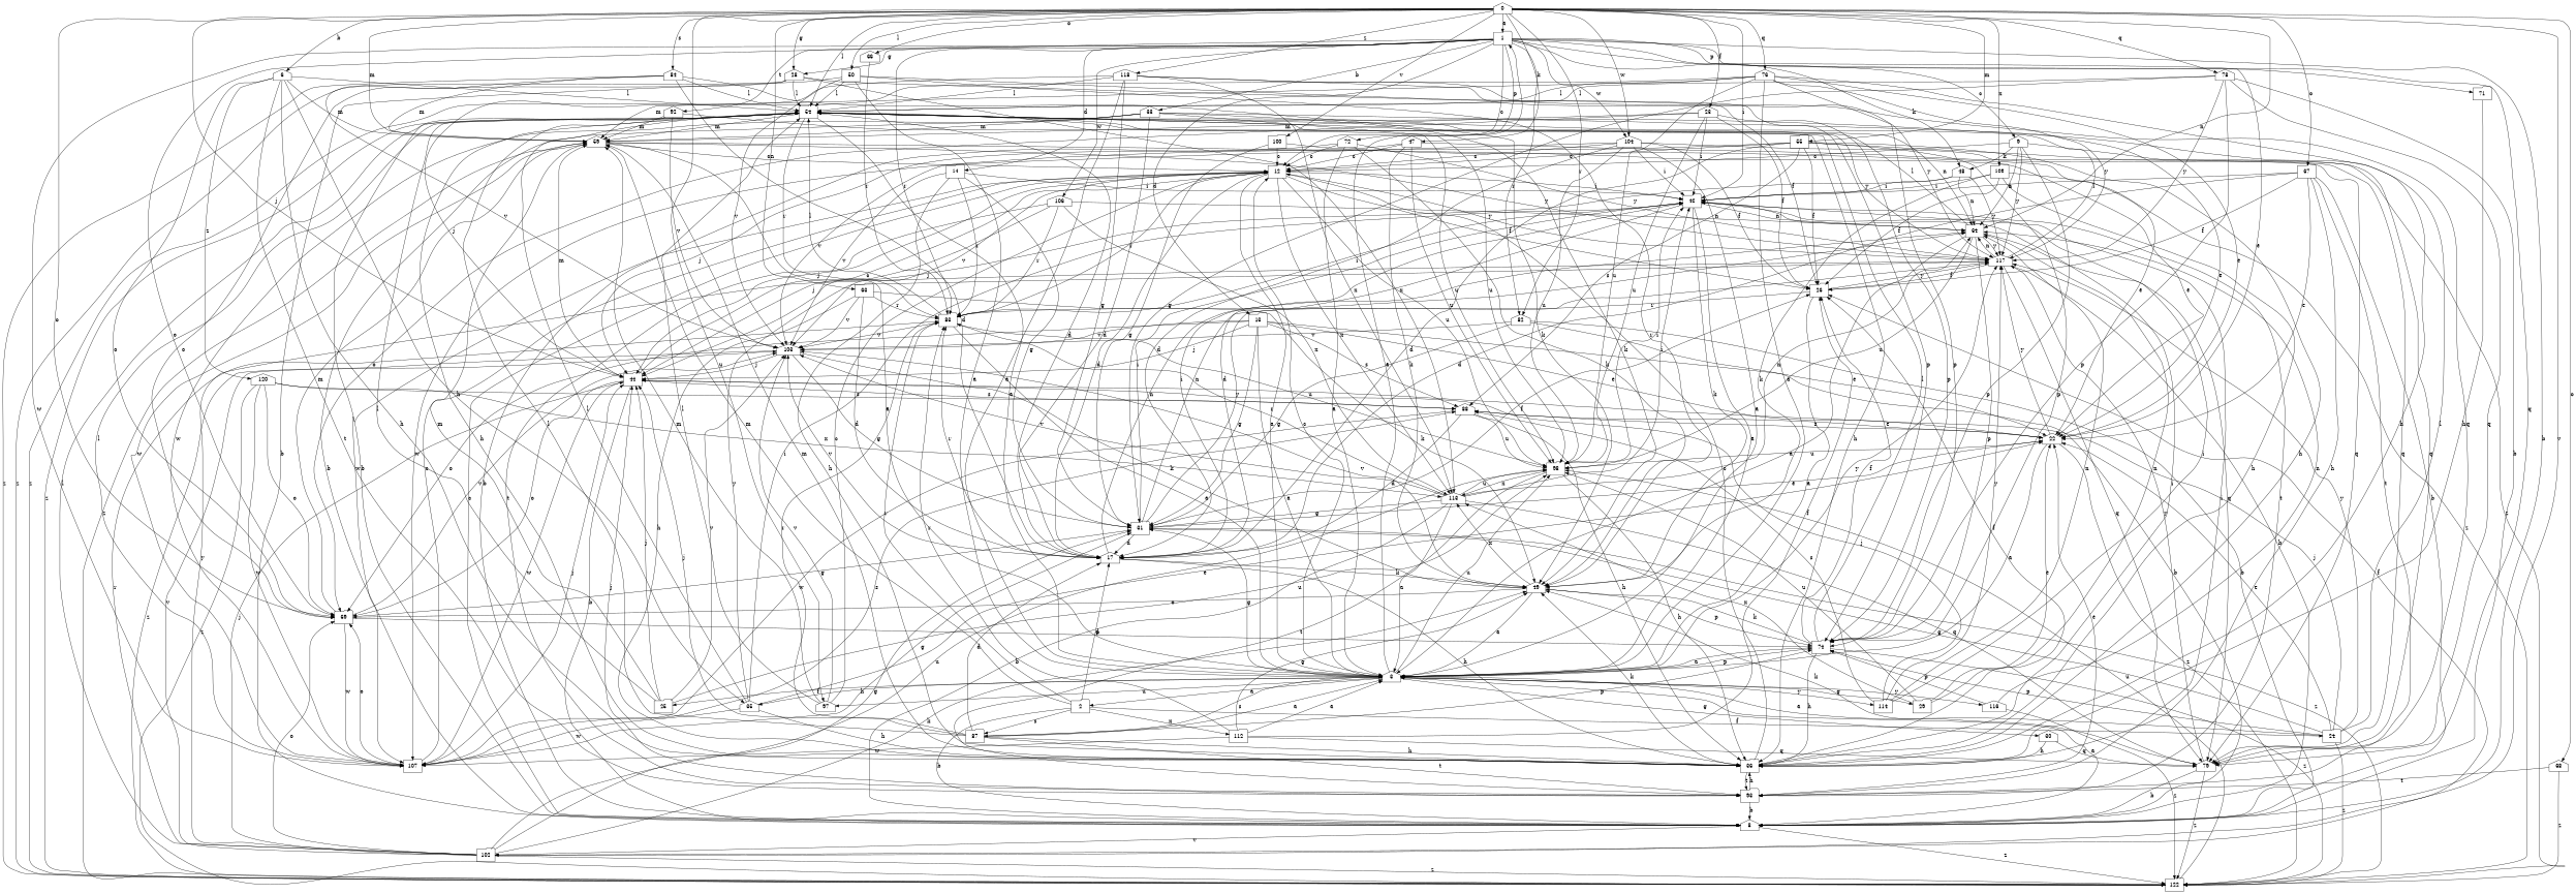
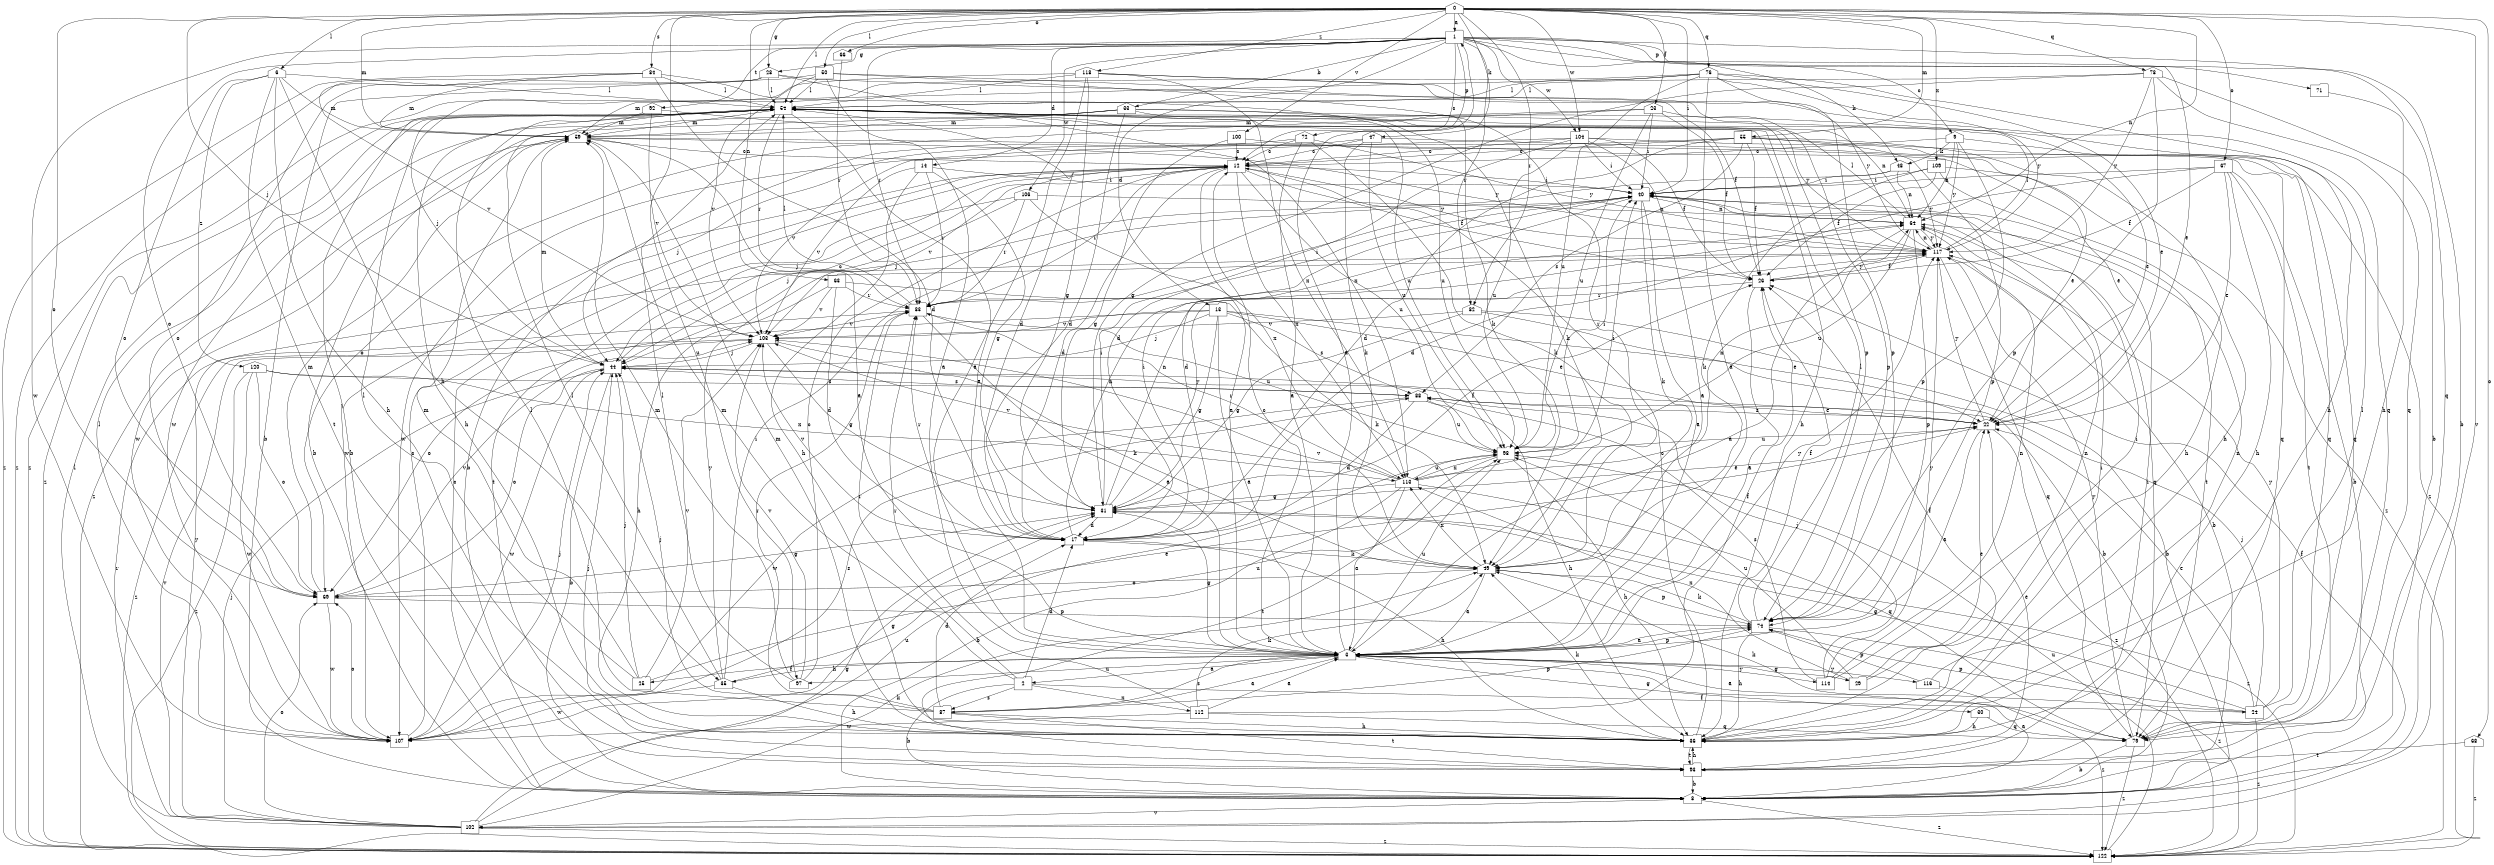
  strict digraph {
    node [shape=folder]
    1
    0 [shape=house]
    6 [shape=house]
    23 [shape=house]
    28 [shape=house]
    40
    44
    47 [shape=house]
    50
    54
    55
    59 [shape=house]
    63
    64
    66 [shape=house]
    67
    68 [shape=house]
    69
    76 [shape=house]
    78 [shape=house]
    82 [shape=house]
    84 [shape=house]
    97 [shape=house]
    100
    102
-   104 [shape=house]
+   104
    109
    118 [shape=house]
    8 [shape=house]
    9 [shape=house]
    12
    13
    14
    22 [shape=house]
    33 [shape=house]
    48 [shape=house]
    71
    72 [shape=house]
    79 [shape=house]
    83
    92 [shape=house]
    106 [shape=house]
    107
    35 [shape=house]
    36
    93
    120 [shape=house]
    74
    98
    26
    122
    113 [shape=house]
    17 [shape=house]
    3 [shape=house]
    49 [shape=house]
    88 [shape=house]
    103 [shape=house]
    117 [shape=house]
    31
    2
    24
    87
    112
    25
    29
    30 [shape=house]
    114
    116 [shape=house]
    1 -> 28 [label=g]
    1 -> 69 [label=o]
    1 -> 82 [label=r]
    1 -> 104 [label=w]
    1 -> 8 [label=b]
    1 -> 9 [label=c]
    1 -> 12 [label=c]
    1 -> 13 [label=d]
    1 -> 14 [label=d]
    1 -> 22 [label=e]
    1 -> 33 [label=b]
    1 -> 48 [label=k]
    1 -> 71 [label=p]
    1 -> 72 [label=p]
    1 -> 79 [label=q]
    1 -> 83 [label=r]
    1 -> 92 [label=t]
    1 -> 106 [label=w]
    1 -> 107 [label=w]
    0 -> 1 [label=a]
-   0 -> 6 [label=b]
+   0 -> 6 [label=l]
    0 -> 23 [label=f]
    0 -> 28 [label=g]
    0 -> 40 [label=i]
    0 -> 44 [label=j]
    0 -> 47 [label=k]
    0 -> 50 [label=l]
    0 -> 54 [label=l]
    0 -> 55 [label=m]
    0 -> 59 [label=m]
    0 -> 63 [label=n]
    0 -> 64 [label=n]
    0 -> 66 [label=o]
    0 -> 67 [label=o]
    0 -> 68 [label=o]
    0 -> 69 [label=o]
    0 -> 76 [label=q]
    0 -> 78 [label=q]
    0 -> 82 [label=r]
    0 -> 84 [label=s]
    0 -> 97 [label=u]
    0 -> 100 [label=v]
    0 -> 102 [label=v]
    0 -> 104 [label=w]
    0 -> 109 [label=x]
    0 -> 118 [label=z]
    6 -> 54 [label=l]
    6 -> 59 [label=m]
    6 -> 69 [label=o]
    6 -> 35 [label=h]
    6 -> 36 [label=h]
    6 -> 93 [label=t]
    6 -> 120 [label=z]
    23 -> 40 [label=i]
    23 -> 59 [label=m]
    23 -> 69 [label=o]
    23 -> 74 [label=p]
    23 -> 98 [label=u]
    23 -> 26 [label=f]
    28 -> 54 [label=l]
    28 -> 69 [label=o]
    28 -> 26 [label=f]
    28 -> 122 [label=z]
    28 -> 113 [label=x]
    40 -> 64 [label=n]
    40 -> 93 [label=t]
    40 -> 17 [label=d]
    40 -> 3 [label=a]
    40 -> 49 [label=k]
    44 -> 59 [label=m]
    44 -> 69 [label=o]
    44 -> 8 [label=b]
    44 -> 12 [label=c]
    44 -> 107 [label=w]
    44 -> 88 [label=s]
    47 -> 44 [label=j]
    47 -> 12 [label=c]
    47 -> 79 [label=q]
    47 -> 98 [label=u]
    47 -> 49 [label=k]
    50 -> 54 [label=l]
    50 -> 8 [label=b]
    50 -> 74 [label=p]
    50 -> 3 [label=a]
    50 -> 49 [label=r]
    50 -> 103 [label=v]
    54 -> 59 [label=m]
    54 -> 64 [label=n]
    54 -> 83 [label=r]
    54 -> 36 [label=h]
    54 -> 98 [label=u]
    54 -> 122 [label=z]
    54 -> 17 [label=d]
    54 -> 3 [label=a]
    54 -> 117 [label=y]
    55 -> 12 [label=c]
    55 -> 107 [label=w]
    55 -> 36 [label=h]
    55 -> 74 [label=p]
    55 -> 26 [label=f]
    55 -> 122 [label=z]
    55 -> 17 [label=d]
    55 -> 88 [label=s]
    59 -> 12 [label=c]
    59 -> 22 [label=e]
    59 -> 107 [label=w]
    59 -> 122 [label=z]
    59 -> 3 [label=a]
    59 -> 117 [label=y]
    63 -> 83 [label=r]
    63 -> 36 [label=h]
    63 -> 17 [label=d]
    63 -> 49 [label=k]
    63 -> 103 [label=v]
    64 -> 54 [label=l]
    64 -> 79 [label=q]
    64 -> 74 [label=p]
    64 -> 98 [label=u]
    64 -> 3 [label=a]
    64 -> 117 [label=y]
    66 -> 83 [label=r]
    67 -> 40 [label=i]
    67 -> 8 [label=b]
    67 -> 22 [label=e]
    67 -> 36 [label=h]
    67 -> 93 [label=t]
    67 -> 26 [label=f]
    67 -> 17 [label=d]
    68 -> 93 [label=t]
    68 -> 122 [label=z]
    69 -> 59 [label=m]
    69 -> 107 [label=w]
    69 -> 74 [label=p]
    69 -> 103 [label=v]
    69 -> 31 [label=g]
    76 -> 44 [label=j]
    76 -> 54 [label=l]
    76 -> 59 [label=m]
    76 -> 22 [label=e]
    76 -> 36 [label=h]
    76 -> 74 [label=p]
    76 -> 98 [label=u]
    76 -> 3 [label=a]
    76 -> 117 [label=y]
    78 -> 54 [label=l]
    78 -> 8 [label=b]
    78 -> 79 [label=q]
    78 -> 74 [label=p]
    78 -> 117 [label=y]
    78 -> 31 [label=g]
    82 -> 8 [label=b]
    82 -> 22 [label=e]
    82 -> 103 [label=v]
    82 -> 31 [label=g]
    84 -> 54 [label=l]
    84 -> 59 [label=m]
    84 -> 122 [label=z]
    84 -> 17 [label=d]
    84 -> 49 [label=k]
    84 -> 103 [label=v]
    97 -> 54 [label=l]
    97 -> 59 [label=m]
    97 -> 12 [label=c]
    97 -> 103 [label=v]
    100 -> 12 [label=c]
    100 -> 22 [label=e]
    100 -> 31 [label=g]
    102 -> 44 [label=j]
    102 -> 54 [label=l]
    102 -> 69 [label=o]
    102 -> 83 [label=r]
    102 -> 98 [label=u]
    102 -> 26 [label=f]
    102 -> 122 [label=z]
    102 -> 49 [label=k]
    102 -> 103 [label=v]
    102 -> 117 [label=y]
    102 -> 31 [label=g]
    104 -> 40 [label=i]
    104 -> 12 [label=c]
    104 -> 79 [label=q]
    104 -> 98 [label=u]
    104 -> 26 [label=f]
    104 -> 17 [label=d]
    104 -> 3 [label=a]
    104 -> 103 [label=v]
    109 -> 40 [label=i]
    109 -> 36 [label=h]
    109 -> 26 [label=f]
    109 -> 122 [label=z]
    109 -> 49 [label=k]
    118 -> 54 [label=l]
    118 -> 79 [label=q]
    118 -> 122 [label=z]
    118 -> 113 [label=x]
    118 -> 3 [label=a]
    118 -> 117 [label=y]
    118 -> 31 [label=g]
    8 -> 102 [label=v]
    8 -> 12 [label=c]
    8 -> 122 [label=z]
    8 -> 3 [label=a]
    9 -> 64 [label=n]
    9 -> 12 [label=c]
    9 -> 48 [label=k]
    9 -> 79 [label=q]
    9 -> 74 [label=p]
    9 -> 117 [label=y]
    12 -> 40 [label=i]
    12 -> 44 [label=j]
    12 -> 83 [label=r]
    12 -> 107 [label=w]
    12 -> 98 [label=u]
    12 -> 26 [label=f]
    12 -> 113 [label=x]
    12 -> 17 [label=d]
    12 -> 3 [label=a]
    12 -> 103 [label=v]
    12 -> 117 [label=y]
    13 -> 44 [label=j]
    13 -> 69 [label=o]
    13 -> 8 [label=b]
    13 -> 22 [label=e]
    13 -> 3 [label=a]
    13 -> 88 [label=s]
    13 -> 103 [label=v]
    13 -> 31 [label=g]
    14 -> 40 [label=i]
    14 -> 83 [label=r]
    14 -> 36 [label=h]
    14 -> 103 [label=v]
    14 -> 31 [label=g]
    22 -> 98 [label=u]
    22 -> 122 [label=z]
    22 -> 3 [label=a]
    22 -> 88 [label=s]
    22 -> 117 [label=y]
    33 -> 59 [label=m]
    33 -> 8 [label=b]
    33 -> 22 [label=e]
    33 -> 107 [label=w]
    33 -> 98 [label=u]
    33 -> 17 [label=d]
    33 -> 49 [label=k]
    48 -> 40 [label=i]
    48 -> 44 [label=j]
    48 -> 64 [label=n]
    48 -> 117 [label=y]
    71 -> 36 [label=h]
    72 -> 8 [label=b]
    72 -> 12 [label=c]
    72 -> 3 [label=a]
    72 -> 49 [label=k]
    72 -> 117 [label=y]
    79 -> 8 [label=b]
    79 -> 122 [label=z]
    79 -> 49 [label=k]
    79 -> 117 [label=y]
    83 -> 40 [label=i]
    83 -> 54 [label=l]
    83 -> 98 [label=u]
    83 -> 3 [label=a]
    83 -> 103 [label=v]
    92 -> 59 [label=m]
    92 -> 8 [label=b]
    92 -> 36 [label=h]
    92 -> 103 [label=v]
    106 -> 44 [label=j]
    106 -> 64 [label=n]
    106 -> 83 [label=r]
    106 -> 93 [label=t]
    106 -> 113 [label=x]
    107 -> 44 [label=j]
    107 -> 54 [label=l]
    107 -> 69 [label=o]
    107 -> 12 [label=c]
    107 -> 88 [label=s]
    107 -> 31 [label=g]
    35 -> 40 [label=i]
    35 -> 54 [label=l]
    35 -> 22 [label=e]
    35 -> 107 [label=w]
    35 -> 36 [label=h]
    35 -> 117 [label=y]
    36 -> 40 [label=i]
    36 -> 59 [label=m]
    36 -> 12 [label=c]
    36 -> 93 [label=t]
    36 -> 26 [label=f]
    36 -> 49 [label=k]
    93 -> 40 [label=i]
    93 -> 44 [label=j]
    93 -> 8 [label=b]
    93 -> 22 [label=e]
    93 -> 36 [label=h]
    120 -> 69 [label=o]
    120 -> 107 [label=w]
    120 -> 122 [label=z]
    120 -> 113 [label=x]
    120 -> 88 [label=s]
    74 -> 54 [label=l]
    74 -> 36 [label=h]
    74 -> 26 [label=f]
    74 -> 122 [label=z]
    74 -> 3 [label=a]
    74 -> 49 [label=k]
    98 -> 40 [label=i]
    98 -> 36 [label=h]
    98 -> 93 [label=t]
    98 -> 113 [label=x]
    26 -> 83 [label=r]
    26 -> 3 [label=a]
    26 -> 117 [label=y]
    122 -> 98 [label=u]
    113 -> 40 [label=i]
    113 -> 64 [label=n]
    113 -> 8 [label=b]
    113 -> 79 [label=q]
    113 -> 83 [label=r]
    113 -> 98 [label=u]
    113 -> 3 [label=a]
    113 -> 103 [label=v]
    113 -> 31 [label=g]
    17 -> 40 [label=i]
    17 -> 64 [label=n]
    17 -> 83 [label=r]
    17 -> 36 [label=h]
    17 -> 49 [label=k]
    17 -> 103 [label=v]
    3 -> 1 [label=a]
    3 -> 97 [label=u]
    3 -> 12 [label=c]
    3 -> 35 [label=h]
    3 -> 74 [label=p]
    3 -> 98 [label=u]
    3 -> 117 [label=y]
    3 -> 31 [label=g]
    3 -> 2 [label=a]
    3 -> 87 [label=s]
    3 -> 25 [label=f]
    3 -> 29 [label=g]
    3 -> 30 [label=g]
    3 -> 114 [label=y]
    3 -> 116 [label=y]
    49 -> 69 [label=o]
    49 -> 74 [label=p]
    49 -> 113 [label=x]
    49 -> 3 [label=a]
    49 -> 103 [label=v]
    88 -> 22 [label=e]
    88 -> 107 [label=w]
    88 -> 36 [label=h]
    88 -> 98 [label=u]
    88 -> 17 [label=d]
    103 -> 44 [label=j]
    103 -> 122 [label=z]
    103 -> 49 [label=k]
    103 -> 31 [label=g]
    117 -> 54 [label=l]
    117 -> 64 [label=n]
    117 -> 8 [label=b]
    117 -> 79 [label=q]
    117 -> 26 [label=f]
    31 -> 40 [label=i]
    31 -> 64 [label=n]
    31 -> 22 [label=e]
    31 -> 26 [label=f]
    31 -> 122 [label=z]
    31 -> 17 [label=d]
    31 -> 117 [label=y]
    2 -> 59 [label=m]
    2 -> 8 [label=b]
    2 -> 83 [label=r]
    2 -> 17 [label=d]
    2 -> 24 [label=f]
    2 -> 87 [label=s]
    2 -> 112 [label=x]
    24 -> 44 [label=j]
    24 -> 54 [label=l]
    24 -> 22 [label=e]
    24 -> 74 [label=p]
    24 -> 122 [label=z]
    24 -> 3 [label=a]
    24 -> 117 [label=y]
    24 -> 31 [label=g]
    87 -> 44 [label=j]
    87 -> 54 [label=l]
    87 -> 83 [label=r]
    87 -> 36 [label=h]
    87 -> 93 [label=t]
    87 -> 74 [label=p]
    87 -> 17 [label=d]
    87 -> 3 [label=a]
    112 -> 79 [label=q]
    112 -> 83 [label=r]
    112 -> 107 [label=w]
    112 -> 26 [label=f]
    112 -> 3 [label=a]
-   112 -> 49 [label=g]
+   112 -> 49 [label=k]
    25 -> 44 [label=j]
    25 -> 54 [label=l]
    25 -> 59 [label=m]
    25 -> 98 [label=u]
    25 -> 103 [label=v]
    29 -> 64 [label=n]
    29 -> 22 [label=e]
    29 -> 98 [label=u]
    29 -> 113 [label=x]
    30 -> 79 [label=q]
    30 -> 36 [label=h]
    114 -> 40 [label=i]
    114 -> 44 [label=j]
    114 -> 64 [label=n]
    114 -> 88 [label=s]
    114 -> 117 [label=y]
    116 -> 64 [label=n]
    116 -> 74 [label=p]
    116 -> 122 [label=z]
  }
